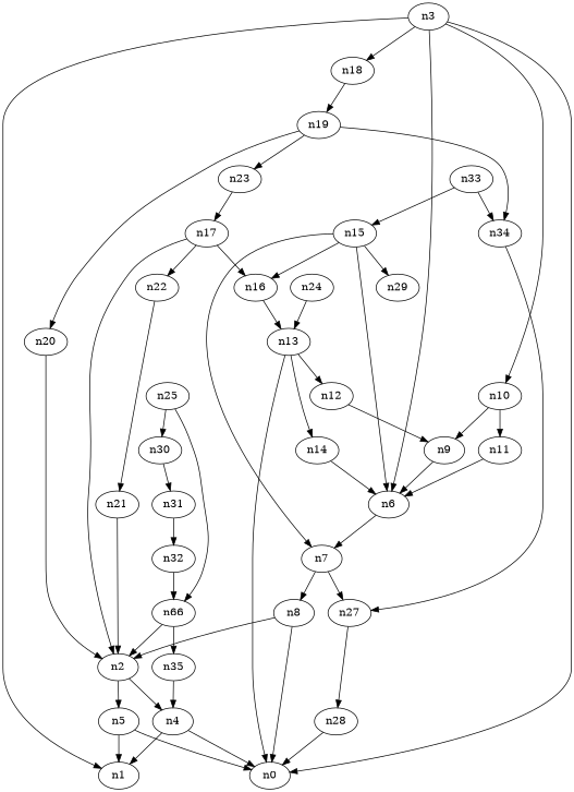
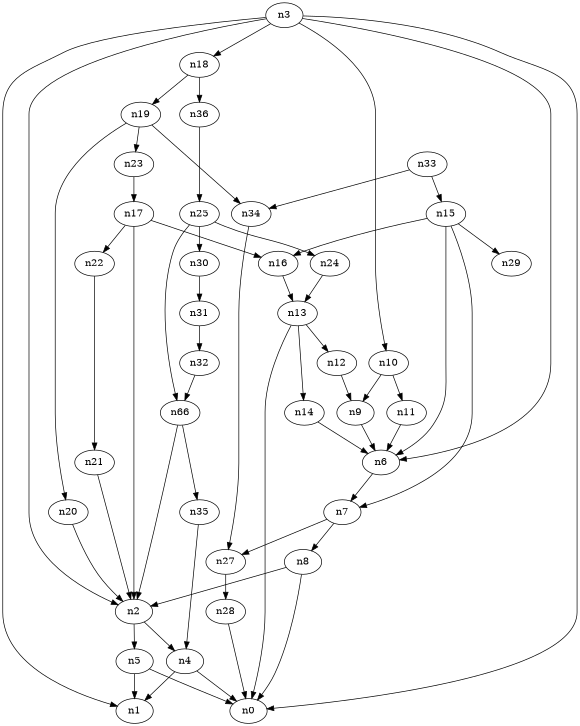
  digraph {
    n4
    n1
    n0
    n2
    n5
    n3
    n6
    n10
    n18
    n7
    n9
    n11
    n19
+   n36
    n8
    n27
    n20
    n23
    n34
    n25
    n12
    n13
    n14
    n15
    n16
    n29
    n17
    n22
    n21
    n24
    n26 [label=n66]
    n30
    n28
    n33
    n35
    n31
    n32
    n4 -> n1
    n4 -> n0
    n2 -> n4
    n2 -> n5
    n5 -> n1
    n5 -> n0
    n3 -> n1
    n3 -> n0
+   n3 -> n2
    n3 -> n6
    n3 -> n10
    n3 -> n18
    n6 -> n7
    n10 -> n9
    n10 -> n11
    n18 -> n19
+   n18 -> n36
    n7 -> n8
    n7 -> n27
    n9 -> n6
    n11 -> n6
    n19 -> n20
    n19 -> n23
    n19 -> n34
+   n36 -> n25
    n8 -> n0
    n8 -> n2
    n27 -> n28
    n20 -> n2
    n23 -> n17
    n34 -> n27
+   n25 -> n24
    n25 -> n26
    n25 -> n30
    n12 -> n9
    n13 -> n0
    n13 -> n12
    n13 -> n14
    n14 -> n6
    n15 -> n6
    n15 -> n7
    n15 -> n16
    n15 -> n29
    n16 -> n13
    n17 -> n2
    n17 -> n16
    n17 -> n22
    n22 -> n21
    n21 -> n2
    n24 -> n13
    n26 -> n2
    n26 -> n35
    n30 -> n31
    n28 -> n0
    n33 -> n34
    n33 -> n15
    n35 -> n4
    n31 -> n32
    n32 -> n26
  }
